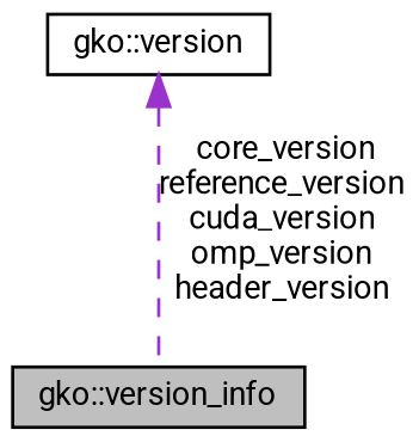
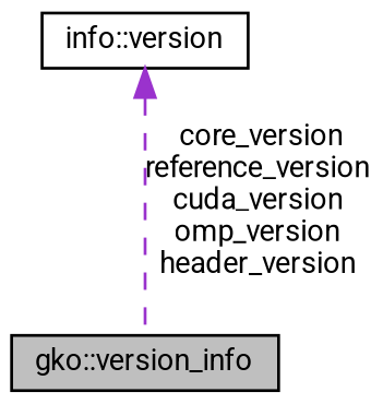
  digraph {
    fontname=Roboto
    node [color=black fontname=Roboto fontsize=10 shape=record style=filled]
    n1 [fillcolor=grey75 fontcolor=black height=0.2 label="gko::version_info" width=0.4]
-   n2 [fillcolor=white height=0.2 label="gko::version" width=0.4]
+   n2 [fillcolor=white height=0.2 label="info::version" width=0.4]
    n2 -> n1 [color=darkorchid3 dir=back fontname=Roboto fontsize=10 label=" core_version\nreference_version\ncuda_version\nomp_version\nheader_version" labelfontname=Helvetica labelfontsize=10 style=dashed]
  }
